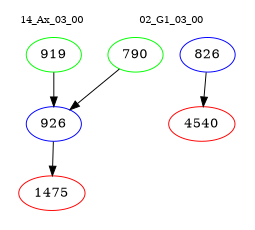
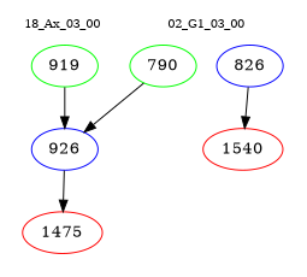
  digraph {
    node [color=green]
    edge [color=black]
    n1 [label=919]
    n2 [color=blue label=926]
    n3 [color=red label=1475]
    n4 [label=790]
    n5 [color=blue label=826]
-   n6 [color=red label=4540]
+   n6 [color=red label=1540]
    subgraph cluster_1 {
      color=white
      fontsize=10
-     label="14_Ax_03_00"
+     label="18_Ax_03_00"
      n1
      n2
      n3
    }
    subgraph cluster_2 {
      color=white
      fontsize=10
      label="02_G1_03_00"
      n4
      n5
      n6
    }
    n1 -> n2
    n2 -> n3
    n4 -> n2
    n5 -> n6
  }
